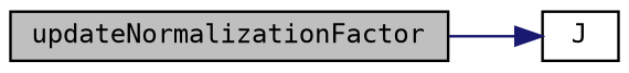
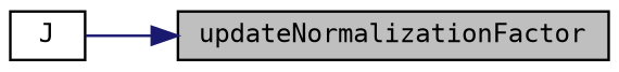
  digraph {
    rankdir=LR
    fontname="DejaVu Sans Mono"
    node [color=black fontname="DejaVu Sans Mono" fontsize=10 shape=record]
    n1 [fillcolor=grey75 fontcolor=black height=0.2 label=updateNormalizationFactor style=filled width=0.4]
    n2 [height=0.2 label=J width=0.4]
-   n1 -> n2 [color=midnightblue fontname="DejaVu Sans Mono" fontsize=10 labelfontname=Helvetica labelfontsize=10 style=solid]
+   n2 -> n1 [color=midnightblue fontname="DejaVu Sans Mono" fontsize=10 labelfontname=Helvetica labelfontsize=10 style=solid]
  }
